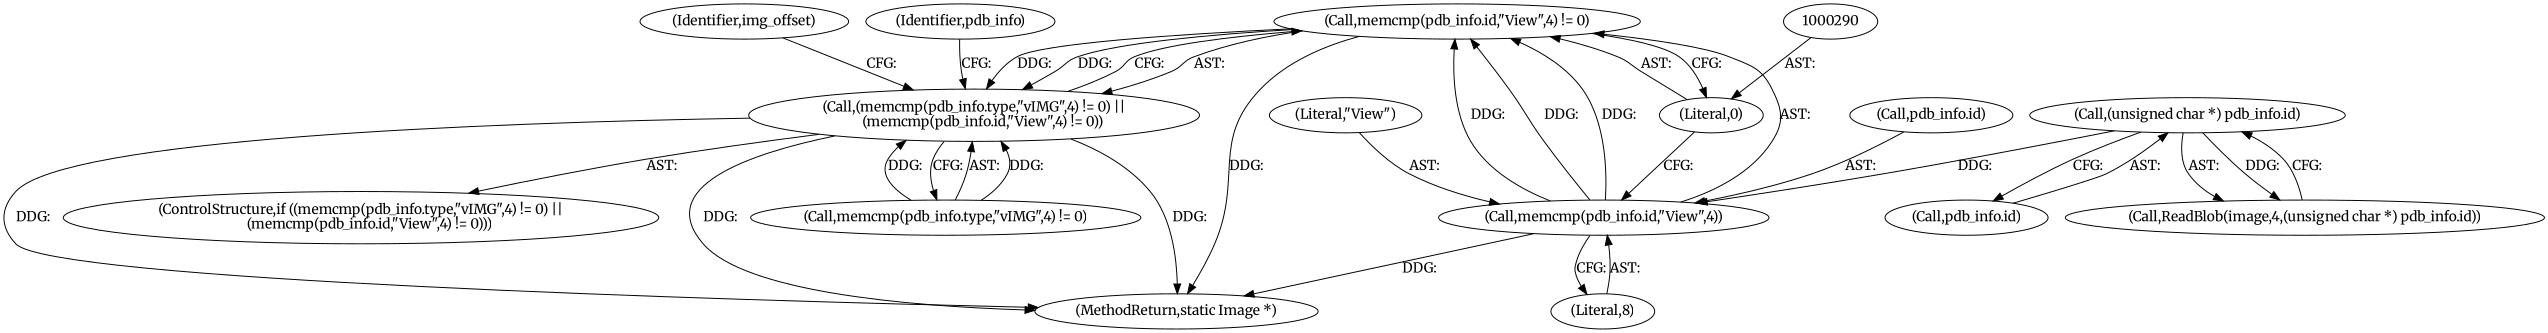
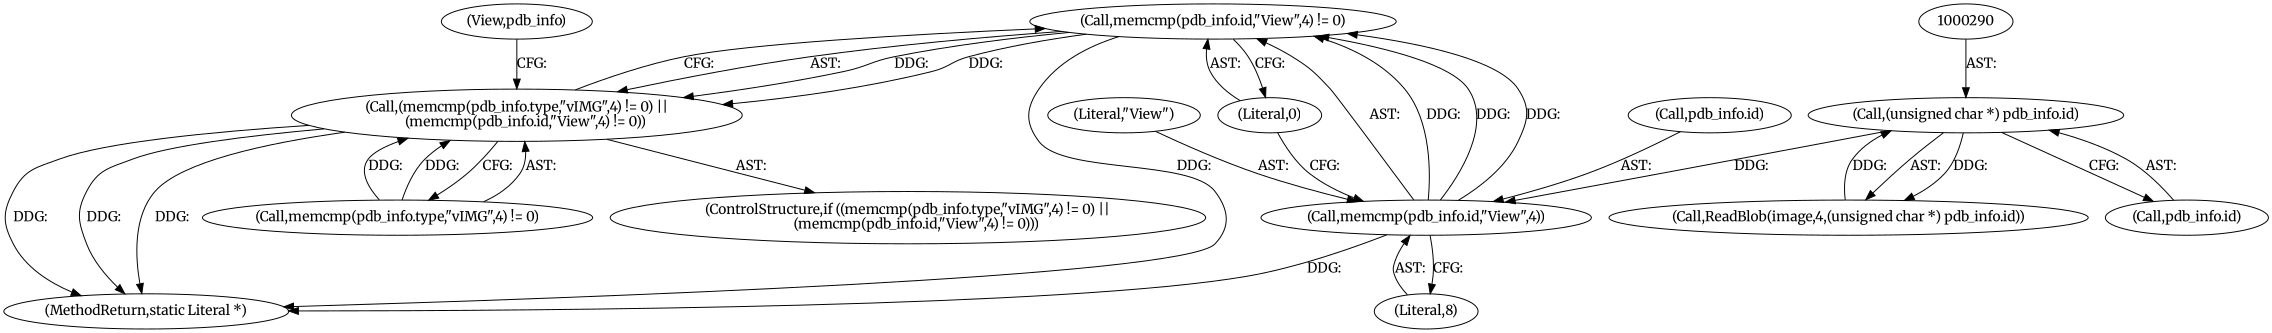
  digraph {
    fontname=Merriweather
    node [fontname=Merriweather]
    edge [fontname=Merriweather]
    n1 [label="(Call,memcmp(pdb_info.id,\"View\",4) != 0)"]
    n2 [label="(Call,(memcmp(pdb_info.type,\"vIMG\",4) != 0) ||\n      (memcmp(pdb_info.id,\"View\",4) != 0))"]
    n3 [label="(Literal,0)"]
-   n4 [label="(MethodReturn,static Image *)"]
+   n4 [label="(MethodReturn,static Literal *)"]
    n5 [label="(Call,memcmp(pdb_info.type,\"vIMG\",4) != 0)"]
    n6 [label="(ControlStructure,if ((memcmp(pdb_info.type,\"vIMG\",4) != 0) ||\n      (memcmp(pdb_info.id,\"View\",4) != 0)))"]
    n7 [label="(Call,memcmp(pdb_info.id,\"View\",4))"]
    n8 [label="(Literal,8)"]
    n9 [label="(Call,(unsigned char *) pdb_info.id)"]
    n10 [label="(Call,pdb_info.id)"]
    n11 [label="(Call,ReadBlob(image,4,(unsigned char *) pdb_info.id))"]
-   n12 [label="(Identifier,img_offset)"]
    n13 [label="(Call,pdb_info.id)"]
    n14 [label="(Literal,\"View\")"]
-   n15 [label="(Identifier,pdb_info)"]
+   n15 [label="(View,pdb_info)"]
    1000290
    n1 -> n2 [label="AST: "]
    n1 -> n2 [label="DDG: "]
    n1 -> n2 [label="DDG: "]
    n1 -> n3 [label="CFG: "]
    n1 -> n4 [label="DDG: "]
    n2 -> n1 [label="CFG: "]
    n2 -> n4 [label="DDG: "]
    n2 -> n4 [label="DDG: "]
    n2 -> n4 [label="DDG: "]
    n2 -> n5 [label="CFG: "]
    n2 -> n6 [label="AST: "]
    n3 -> n1 [label="AST: "]
    n3 -> n7 [label="CFG: "]
    n5 -> n2 [label="AST: "]
    n5 -> n2 [label="DDG: "]
    n5 -> n2 [label="DDG: "]
    n7 -> n1 [label="AST: "]
    n7 -> n1 [label="DDG: "]
    n7 -> n1 [label="DDG: "]
    n7 -> n1 [label="DDG: "]
    n7 -> n4 [label="DDG: "]
    n7 -> n8 [label="CFG: "]
    n8 -> n7 [label="AST: "]
    n9 -> n7 [label="DDG: "]
    n9 -> n10 [label="CFG: "]
    n9 -> n11 [label="AST: "]
    n9 -> n11 [label="DDG: "]
    n10 -> n9 [label="AST: "]
-   n11 -> n9 [label="CFG: "]
-   n12 -> n2 [label="CFG: "]
+   n11 -> n9 [label="DDG: "]
    n13 -> n7 [label="AST: "]
    n14 -> n7 [label="AST: "]
    n15 -> n2 [label="CFG: "]
-   1000290 -> n3 [label="AST: "]
+   1000290 -> n9 [label="AST: "]
  }
